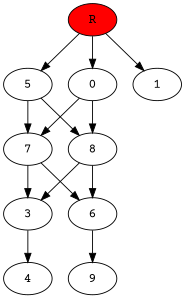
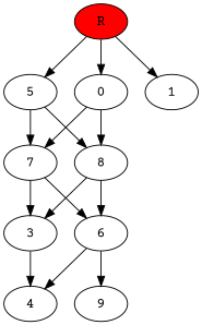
  digraph {
    fontname="Courier Prime"
    node [fontname="Courier Prime"]
    edge [fontname="Courier Prime"]
    n1 [label=0]
    7
    8
    3
    6
    4
    5
    9
    R [fillcolor="#ff0000" style=filled]
    1
    n1 -> 7
    n1 -> 8
    7 -> 3
    7 -> 6
    8 -> 3
    8 -> 6
    3 -> 4
+   6 -> 4
    6 -> 9
    5 -> 7
    5 -> 8
    R -> n1
    R -> 5
    R -> 1
  }
